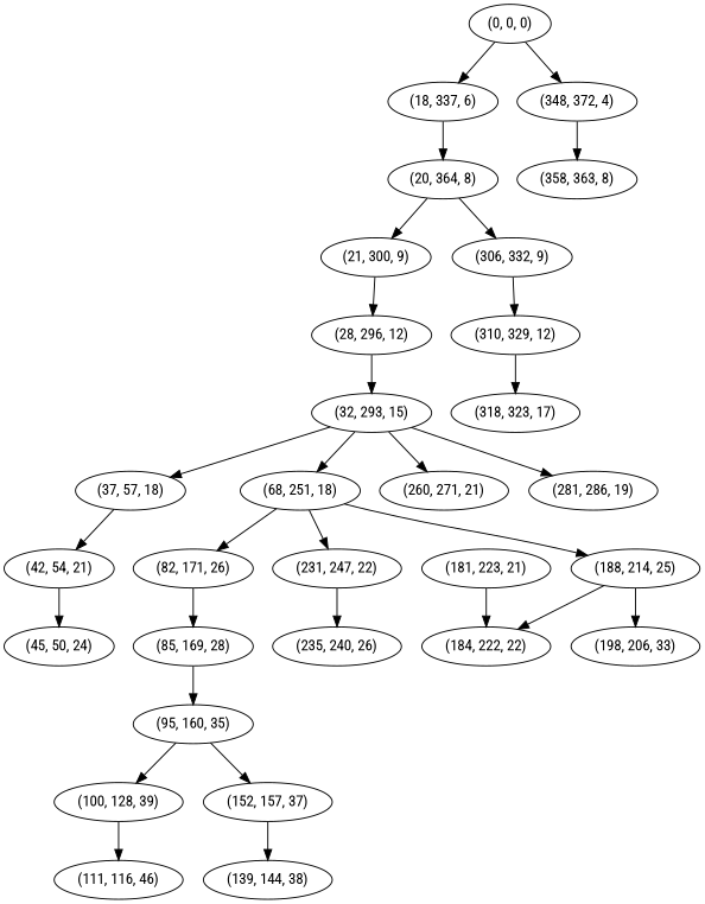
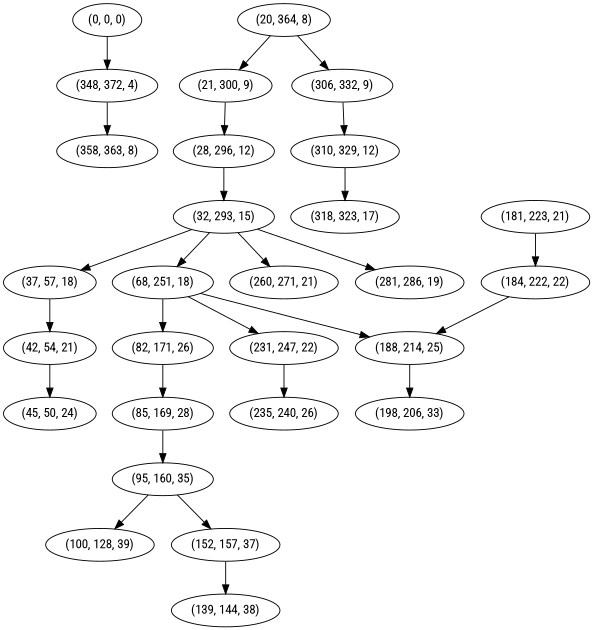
  digraph {
    fontname="Roboto Condensed"
    node [fontname="Roboto Condensed"]
    edge [fontname="Roboto Condensed"]
    "(0, 0, 0)"
-   "(18, 337, 6)"
    "(348, 372, 4)"
    n4 [label="(20, 364, 8)"]
    "(358, 363, 8)"
    "(21, 300, 9)"
    "(306, 332, 9)"
    "(28, 296, 12)"
    "(310, 329, 12)"
    "(32, 293, 15)"
    "(37, 57, 18)"
    "(68, 251, 18)"
    "(260, 271, 21)"
    "(281, 286, 19)"
    "(42, 54, 21)"
    "(82, 171, 26)"
    "(231, 247, 22)"
    "(188, 214, 25)"
    "(45, 50, 24)"
    "(85, 169, 28)"
    "(181, 223, 21)"
    "(184, 222, 22)"
    "(235, 240, 26)"
    "(95, 160, 35)"
    "(100, 128, 39)"
    "(152, 157, 37)"
-   "(111, 116, 46)"
    "(139, 144, 38)"
    "(198, 206, 33)"
    "(318, 323, 17)"
-   "(0, 0, 0)" -> "(18, 337, 6)"
    "(0, 0, 0)" -> "(348, 372, 4)"
-   "(18, 337, 6)" -> n4
    "(348, 372, 4)" -> "(358, 363, 8)"
    n4 -> "(21, 300, 9)"
    n4 -> "(306, 332, 9)"
    "(21, 300, 9)" -> "(28, 296, 12)"
    "(306, 332, 9)" -> "(310, 329, 12)"
    "(28, 296, 12)" -> "(32, 293, 15)"
    "(310, 329, 12)" -> "(318, 323, 17)"
    "(32, 293, 15)" -> "(37, 57, 18)"
    "(32, 293, 15)" -> "(68, 251, 18)"
    "(32, 293, 15)" -> "(260, 271, 21)"
    "(32, 293, 15)" -> "(281, 286, 19)"
    "(37, 57, 18)" -> "(42, 54, 21)"
    "(68, 251, 18)" -> "(82, 171, 26)"
    "(68, 251, 18)" -> "(231, 247, 22)"
    "(68, 251, 18)" -> "(188, 214, 25)"
    "(42, 54, 21)" -> "(45, 50, 24)"
    "(82, 171, 26)" -> "(85, 169, 28)"
    "(231, 247, 22)" -> "(235, 240, 26)"
    "(188, 214, 25)" -> "(198, 206, 33)"
    "(85, 169, 28)" -> "(95, 160, 35)"
    "(181, 223, 21)" -> "(184, 222, 22)"
-   "(188, 214, 25)" -> "(184, 222, 22)"
+   "(184, 222, 22)" -> "(188, 214, 25)"
    "(95, 160, 35)" -> "(100, 128, 39)"
    "(95, 160, 35)" -> "(152, 157, 37)"
-   "(100, 128, 39)" -> "(111, 116, 46)"
    "(152, 157, 37)" -> "(139, 144, 38)"
  }
